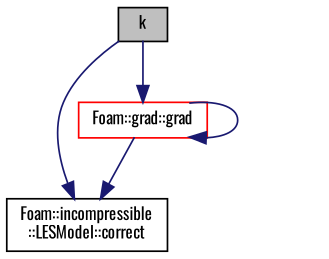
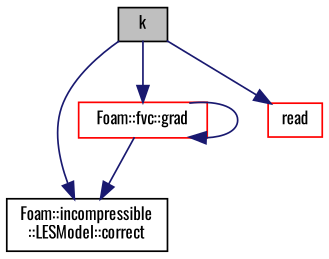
  digraph {
    fontname=Oswald
    rankdir=TB
    node [color=black fontname=Oswald fontsize=10 shape=record]
    edge [color=midnightblue fontname=Oswald fontsize=10 labelfontname=FreeSans labelfontsize=10 style=solid]
    n1 [fillcolor=grey75 fontcolor=black height=0.2 label=k style=filled width=0.4]
    n2 [height=0.2 label="Foam::incompressible\l::LESModel::correct" width=0.4]
-   n3 [color=red height=0.2 label="Foam::grad::grad" width=0.4]
+   n3 [color=red height=0.2 label="Foam::fvc::grad" width=0.4]
+   n4 [color=red height=0.2 label=read width=0.4]
    n1 -> n2
    n1 -> n3
+   n1 -> n4
    n3 -> n2
    n3 -> n3
  }
